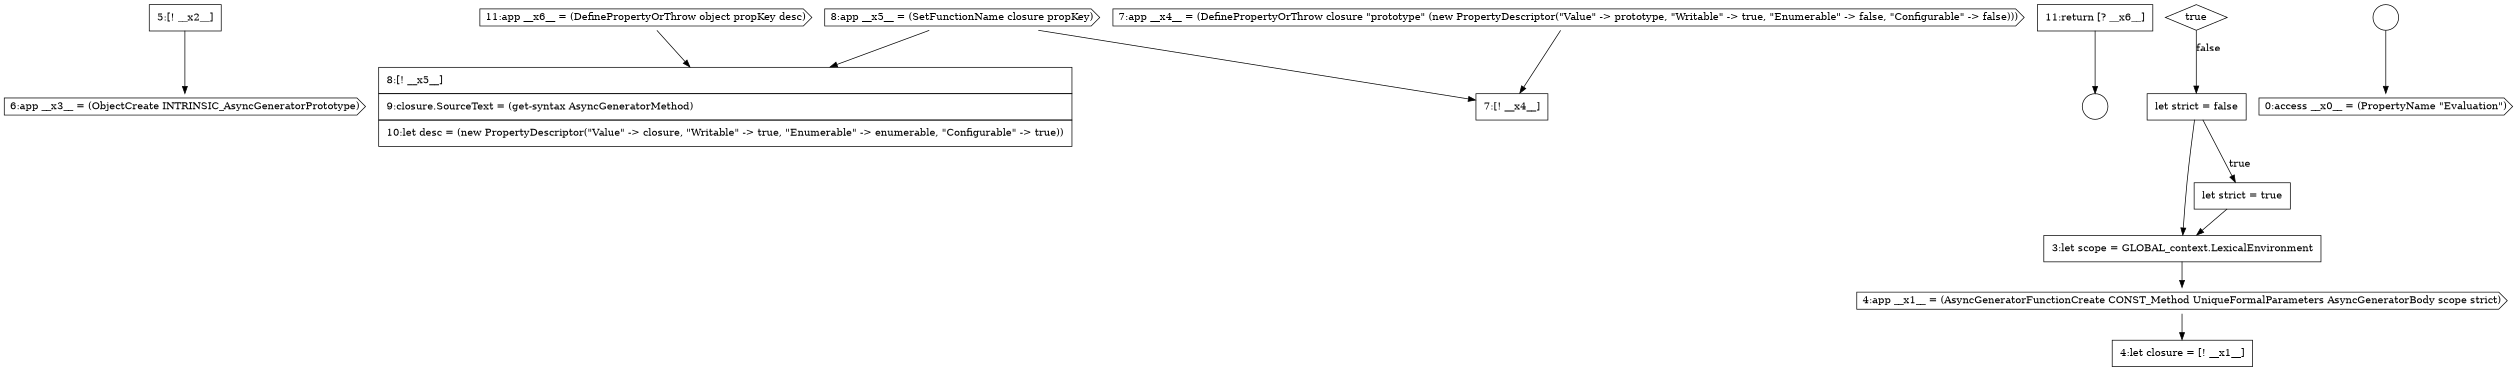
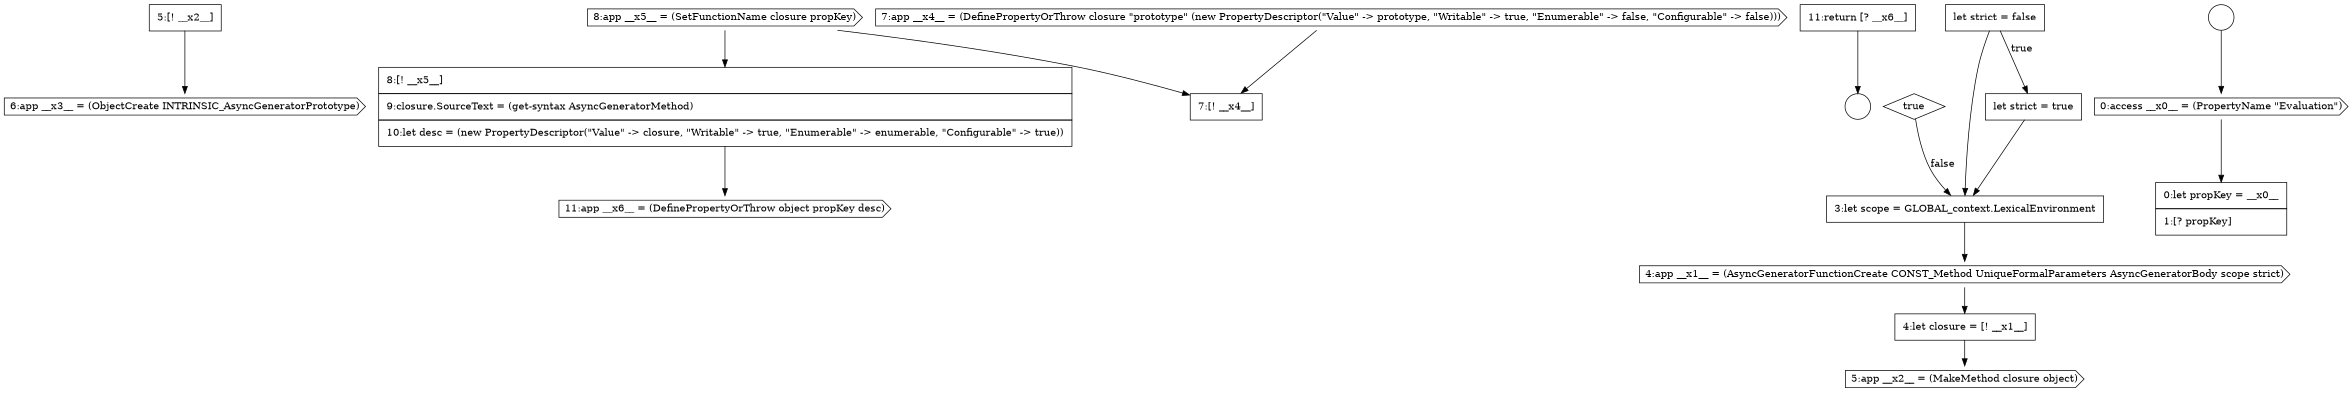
  digraph {
    node [color=black fillcolor=white shape=none style=filled]
    edge [color=black]
    n1 [label=<<font color="black">     <table border="0" cellborder="1" cellspacing="0" cellpadding="10">       <tr><td align="left">5:[! __x2__]</td></tr>     </table>   </font>> margin=0]
    n2 [label=<<font color="black">6:app __x3__ = (ObjectCreate INTRINSIC_AsyncGeneratorPrototype)</font>> shape=cds]
    n3 [label=<<font color="black">11:app __x6__ = (DefinePropertyOrThrow object propKey desc)</font>> shape=cds]
    n4 [label=<<font color="black">     <table border="0" cellborder="1" cellspacing="0" cellpadding="10">       <tr><td align="left">11:return [? __x6__]</td></tr>     </table>   </font>> margin=0]
    n5 [label=" " shape=circle]
    n6 [label=<<font color="black">     <table border="0" cellborder="1" cellspacing="0" cellpadding="10">       <tr><td align="left">3:let scope = GLOBAL_context.LexicalEnvironment</td></tr>     </table>   </font>> margin=0]
    n7 [label=<<font color="black">4:app __x1__ = (AsyncGeneratorFunctionCreate CONST_Method UniqueFormalParameters AsyncGeneratorBody scope strict)</font>> shape=cds]
    n8 [label=<<font color="black">     <table border="0" cellborder="1" cellspacing="0" cellpadding="10">       <tr><td align="left">4:let closure = [! __x1__]</td></tr>     </table>   </font>> margin=0]
    n9 [label=<<font color="black">     <table border="0" cellborder="1" cellspacing="0" cellpadding="10">       <tr><td align="left">8:[! __x5__]</td></tr>       <tr><td align="left">9:closure.SourceText = (get-syntax AsyncGeneratorMethod)</td></tr>       <tr><td align="left">10:let desc = (new PropertyDescriptor(&quot;Value&quot; -&gt; closure, &quot;Writable&quot; -&gt; true, &quot;Enumerable&quot; -&gt; enumerable, &quot;Configurable&quot; -&gt; true))</td></tr>     </table>   </font>> margin=0]
    n10 [label=<<font color="black">true</font>> shape=diamond]
    n11 [label=<<font color="black">     <table border="0" cellborder="1" cellspacing="0" cellpadding="10">       <tr><td align="left">let strict = false</td></tr>     </table>   </font>> margin=0]
    n12 [label=<<font color="black">     <table border="0" cellborder="1" cellspacing="0" cellpadding="10">       <tr><td align="left">let strict = true</td></tr>     </table>   </font>> margin=0]
+   n13 [label=<<font color="black">5:app __x2__ = (MakeMethod closure object)</font>> shape=cds]
+   n14 [label=<<font color="black">     <table border="0" cellborder="1" cellspacing="0" cellpadding="10">       <tr><td align="left">0:let propKey = __x0__</td></tr>       <tr><td align="left">1:[? propKey]</td></tr>     </table>   </font>> margin=0]
    n15 [label=<<font color="black">7:app __x4__ = (DefinePropertyOrThrow closure &quot;prototype&quot; (new PropertyDescriptor(&quot;Value&quot; -&gt; prototype, &quot;Writable&quot; -&gt; true, &quot;Enumerable&quot; -&gt; false, &quot;Configurable&quot; -&gt; false)))</font>> shape=cds]
    n16 [label=<<font color="black">     <table border="0" cellborder="1" cellspacing="0" cellpadding="10">       <tr><td align="left">7:[! __x4__]</td></tr>     </table>   </font>> margin=0]
    n17 [label=<<font color="black">8:app __x5__ = (SetFunctionName closure propKey)</font>> shape=cds]
    n18 [label=<<font color="black">0:access __x0__ = (PropertyName &quot;Evaluation&quot;)</font>> shape=cds]
    n19 [label=" " shape=circle]
    n1 -> n2
    n4 -> n5
    n6 -> n7
    n7 -> n8
-   n3 -> n9
-   n10 -> n11 [label=<<font color="black">false</font>>]
+   n8 -> n13
+   n9 -> n3
+   n10 -> n6 [label=<<font color="black">false</font>>]
    n11 -> n6
    n11 -> n12 [label=<<font color="black">true</font>>]
    n12 -> n6
    n15 -> n16
    n17 -> n9
    n17 -> n16
+   n18 -> n14
    n19 -> n18
  }
